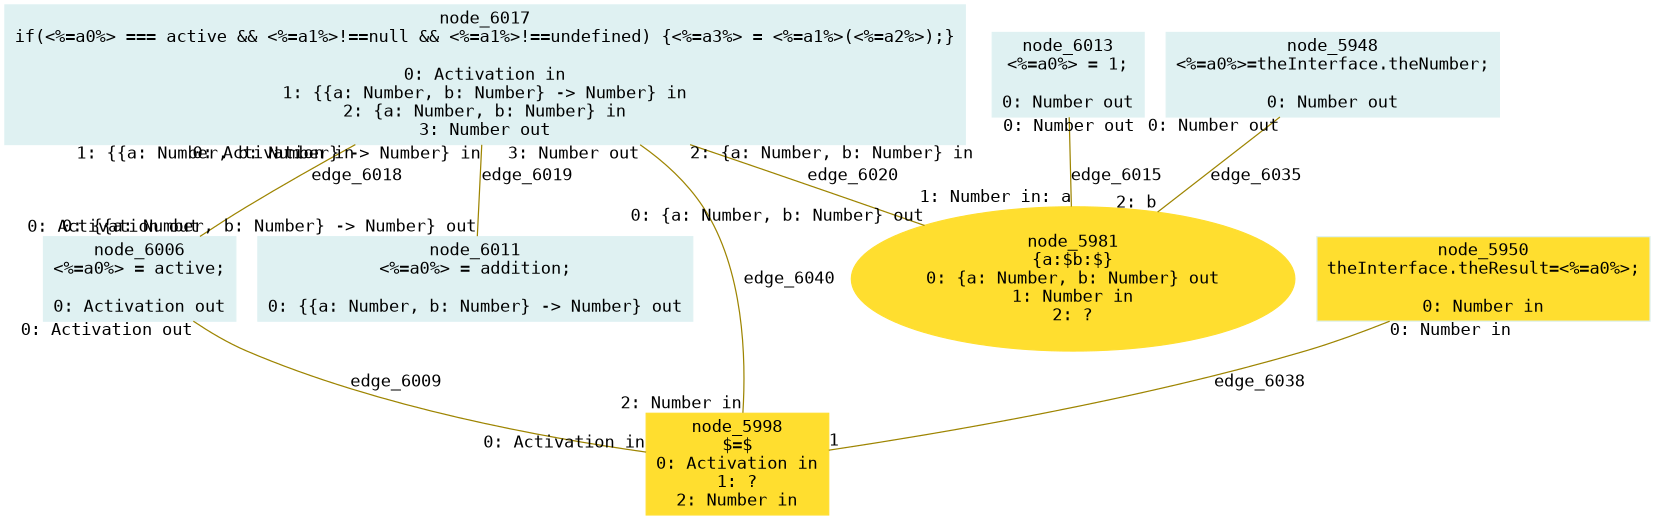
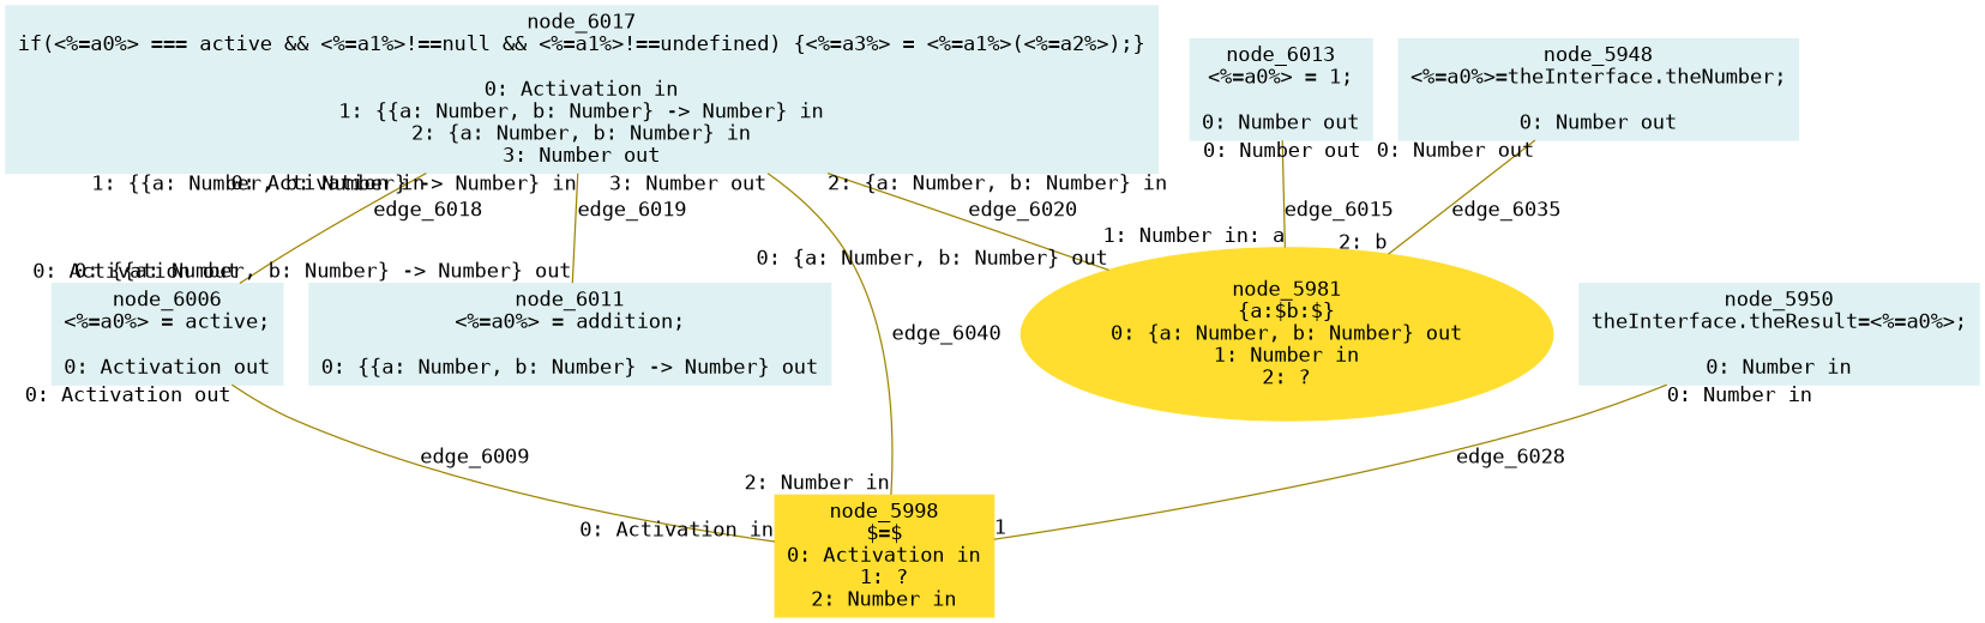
  digraph {
    fontname="DejaVu Sans Mono"
    node [color="#dff1f2" fontname="DejaVu Sans Mono" shape=box style=filled]
    edge [arrowHead=none arrowsize=1 color="#9d8400" dir=none fontname="DejaVu Sans Mono" taillabel="0: Number out"]
    n1 [label="node_5948\n<%=a0%>=theInterface.theNumber;\n\n0: Number out"]
    n2 [color="#ffde2f" label="node_5981\n{a:$b:$}\n0: {a: Number, b: Number} out\n1: Number in\n2: ?" shape=ellipse]
-   n3 [label="node_5950\ntheInterface.theResult=<%=a0%>;\n\n0: Number in" fillcolor="#ffde2f"]
+   n3 [label="node_5950\ntheInterface.theResult=<%=a0%>;\n\n0: Number in"]
    n4 [color="#ffde2f" label="node_5998\n$=$\n0: Activation in\n1: ?\n2: Number in"]
    n5 [label="node_6017\nif(<%=a0%> === active && <%=a1%>!==null && <%=a1%>!==undefined) {<%=a3%> = <%=a1%>(<%=a2%>);}\n\n0: Activation in\n1: {{a: Number, b: Number} -> Number} in\n2: {a: Number, b: Number} in\n3: Number out"]
    n6 [label="node_6006\n<%=a0%> = active;\n\n0: Activation out"]
    n7 [label="node_6011\n<%=a0%> = addition;\n\n0: {{a: Number, b: Number} -> Number} out"]
    n8 [label="node_6013\n<%=a0%> = 1;\n\n0: Number out"]
    n1 -> n2 [headlabel="2: b" label=edge_6035]
-   n3 -> n4 [headlabel=1 label=edge_6038 taillabel="0: Number in"]
+   n3 -> n4 [headlabel=1 label=edge_6028 taillabel="0: Number in"]
    n4 -> n5 [headlabel="3: Number out" label=edge_6040 taillabel="2: Number in"]
    n5 -> n2 [headlabel="0: {a: Number, b: Number} out" label=edge_6020 taillabel="2: {a: Number, b: Number} in"]
    n5 -> n6 [headlabel="0: Activation out" label=edge_6018 taillabel="0: Activation in"]
    n5 -> n7 [headlabel="0: {{a: Number, b: Number} -> Number} out" label=edge_6019 taillabel="1: {{a: Number, b: Number} -> Number} in"]
    n6 -> n4 [headlabel="0: Activation in" label=edge_6009 taillabel="0: Activation out"]
    n8 -> n2 [headlabel="1: Number in: a" label=edge_6015]
  }
